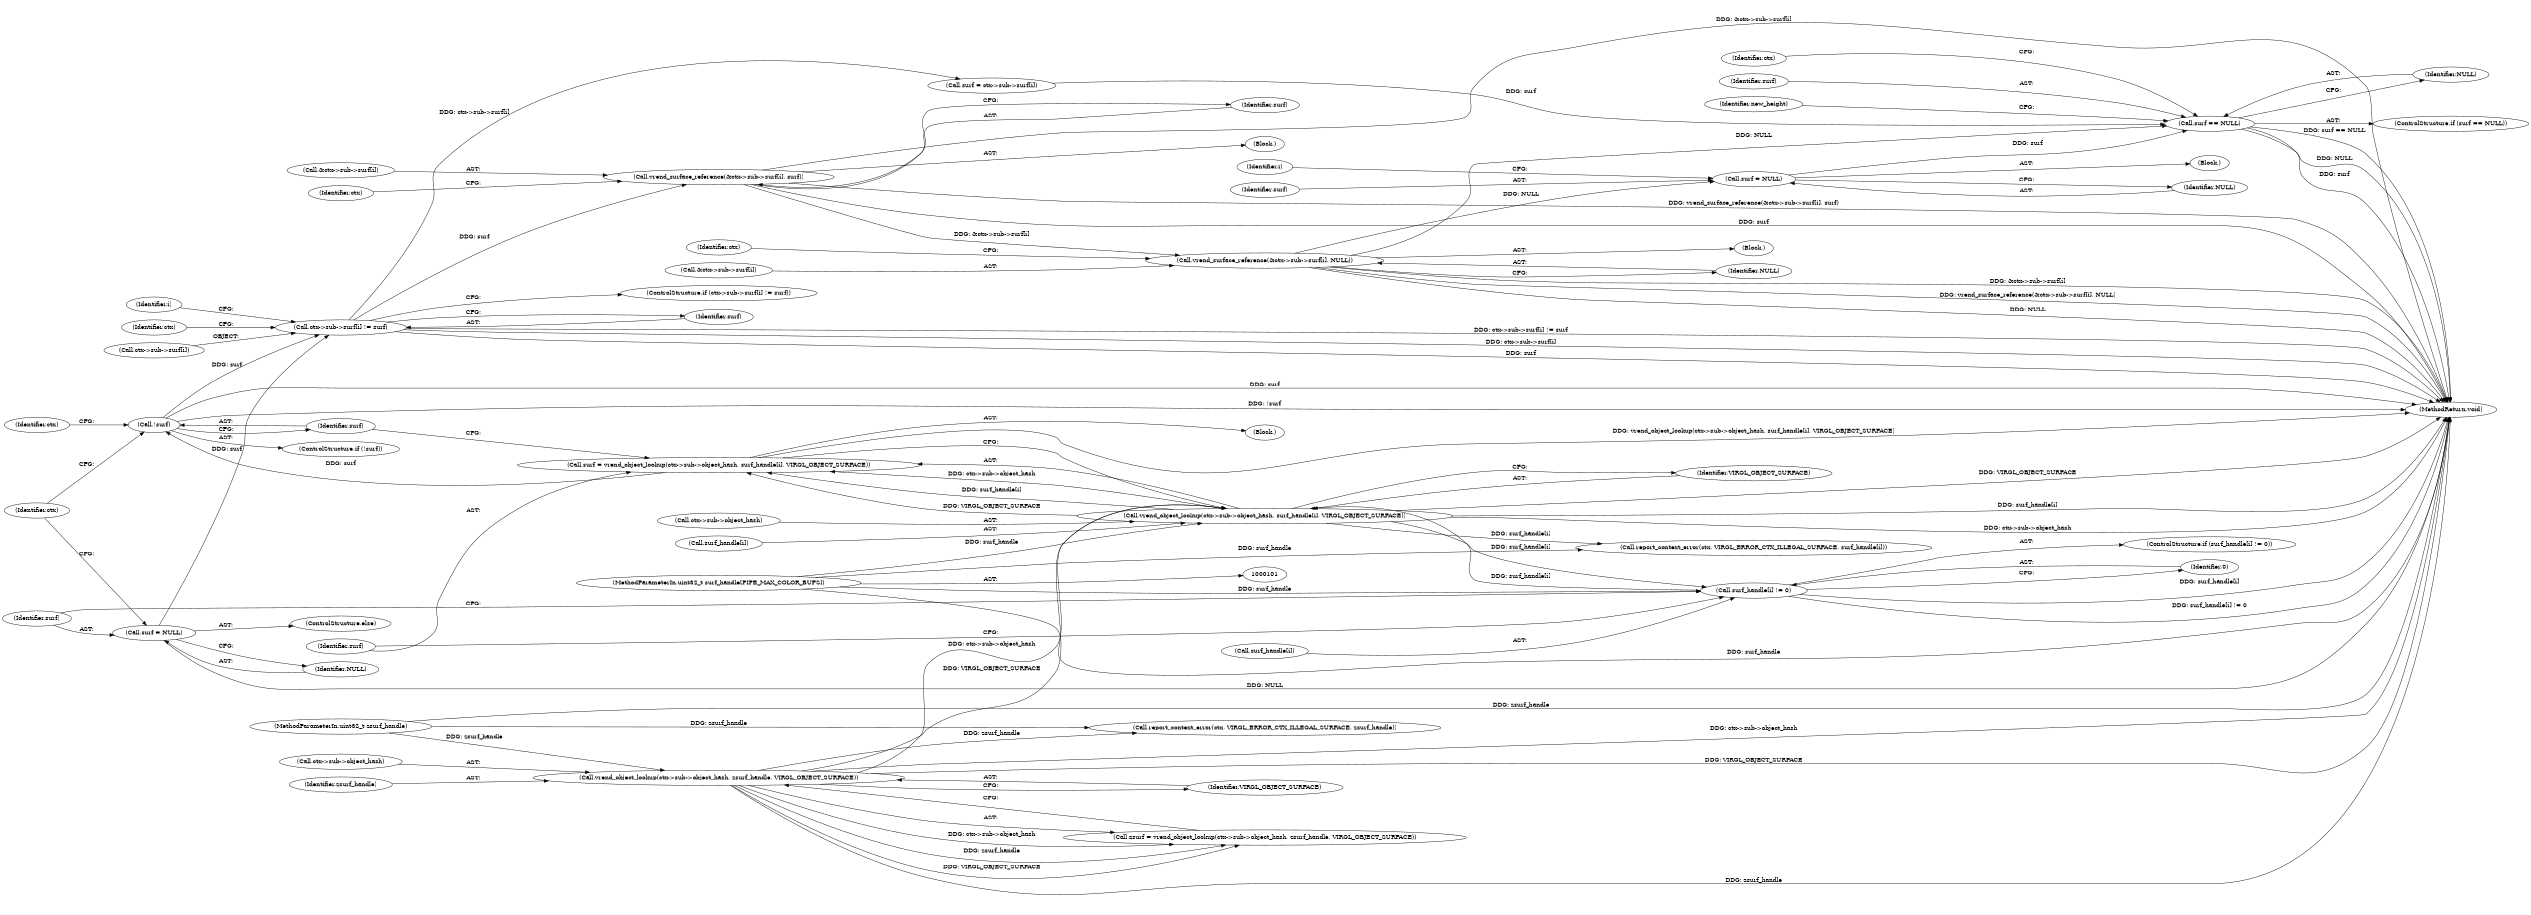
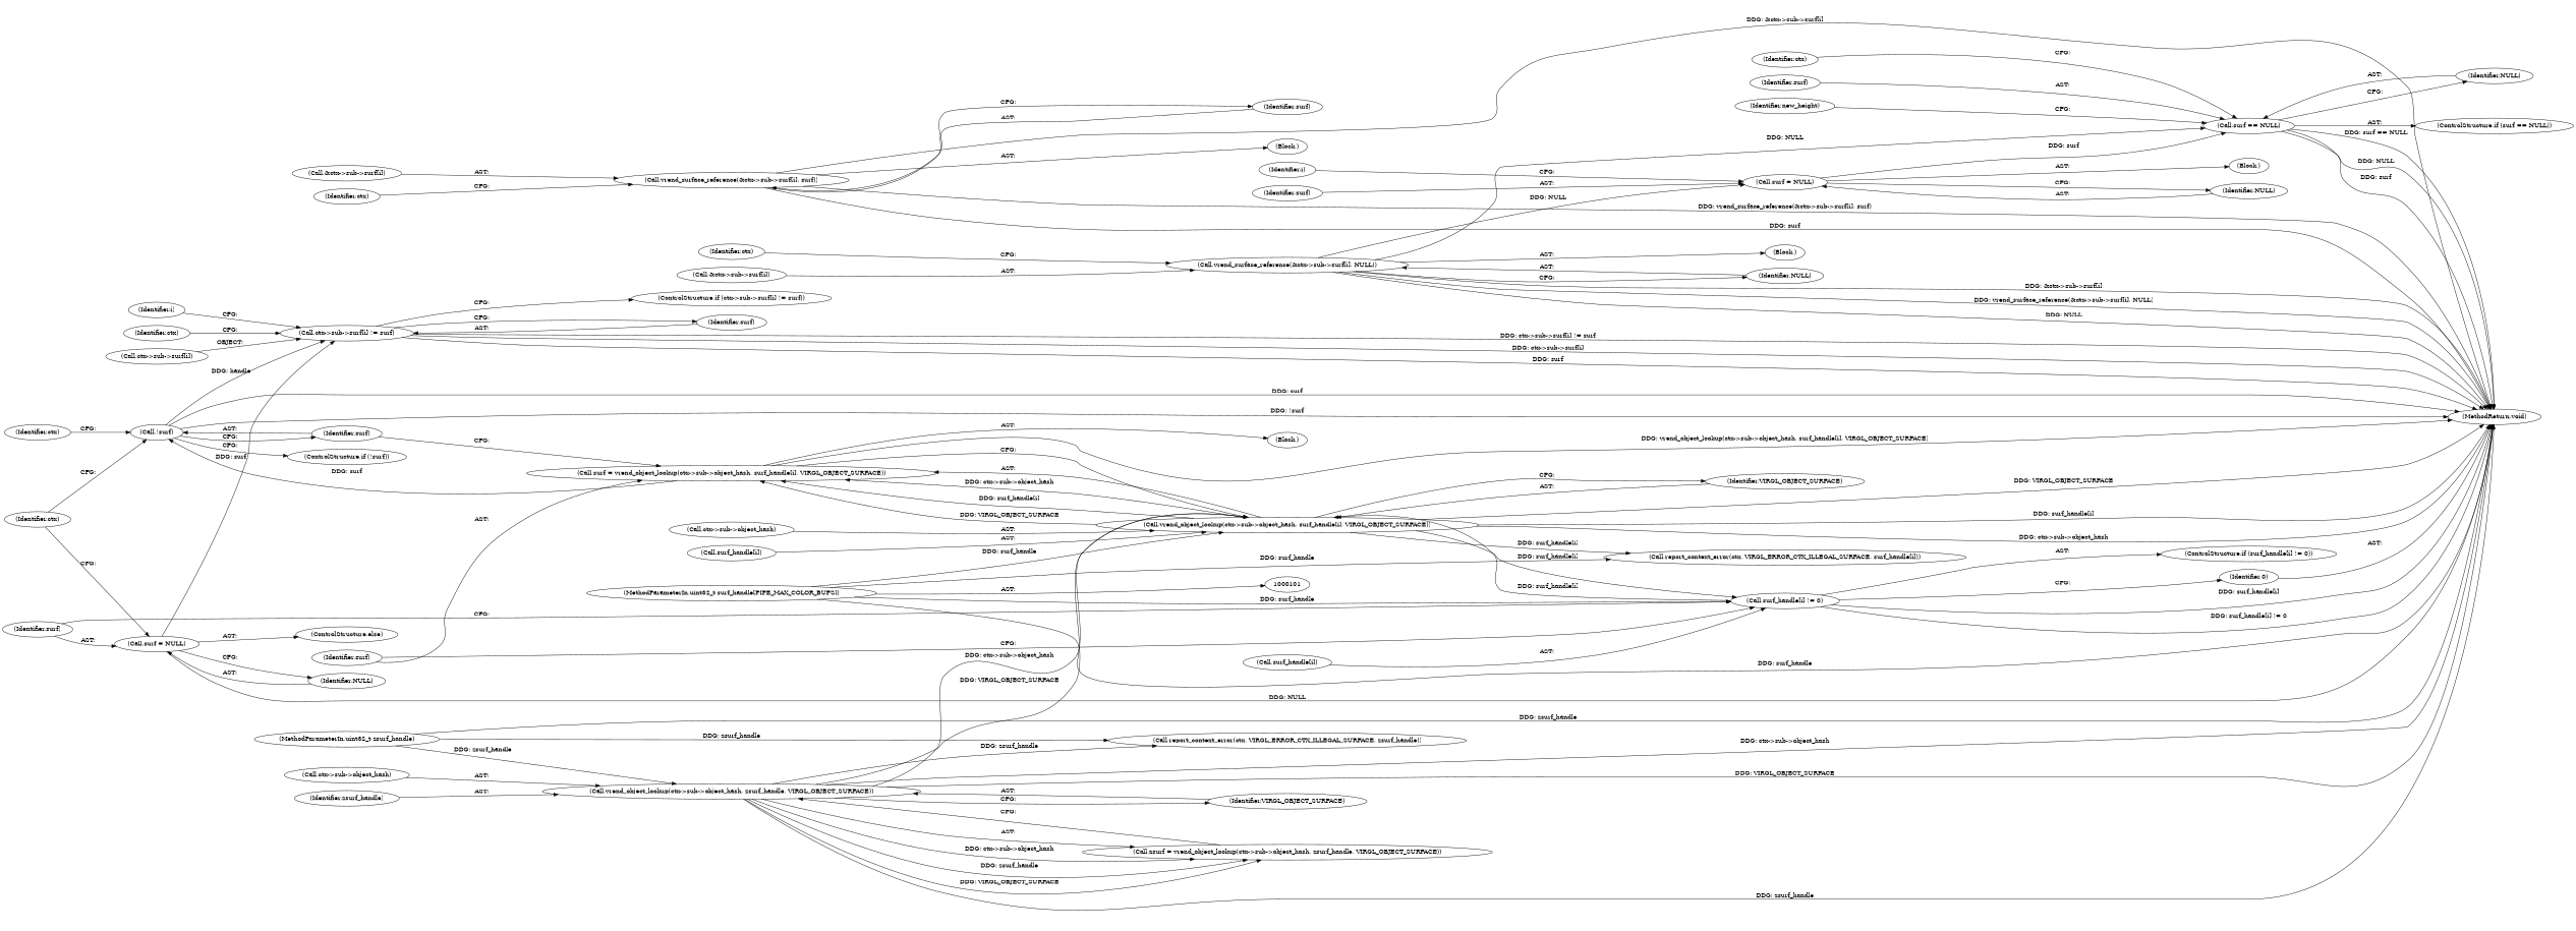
  digraph {
    rankdir=LR
    n1 [label="(Call,vrend_surface_reference(&ctx->sub->surf[i], surf))"]
    n2 [label="(Call,vrend_surface_reference(&ctx->sub->surf[i], NULL))"]
    n3 [label="(Identifier,surf)"]
    n4 [label="(Block,)"]
    n5 [label="(MethodReturn,void)"]
    n6 [label="(Call,surf = NULL)"]
    n7 [label="(Call,surf == NULL)"]
    n8 [label="(Block,)"]
    n9 [label="(Identifier,NULL)"]
    n10 [label="(Call,ctx->sub->surf[i] != surf)"]
-   n11 [label="(Call,surf = ctx->sub->surf[i])"]
    n12 [label="(ControlStructure,if (ctx->sub->surf[i] != surf))"]
    n13 [label="(Identifier,surf)"]
    n14 [label="(Call,!surf)"]
    n15 [label="(Identifier,surf)"]
    n16 [label="(ControlStructure,if (!surf))"]
    n17 [label="(Call,surf = vrend_object_lookup(ctx->sub->object_hash, surf_handle[i], VIRGL_OBJECT_SURFACE))"]
    n18 [label="(Call,vrend_object_lookup(ctx->sub->object_hash, surf_handle[i], VIRGL_OBJECT_SURFACE))"]
    n19 [label="(Block,)"]
    n20 [label="(Call,surf_handle[i] != 0)"]
    n21 [label="(Identifier,VIRGL_OBJECT_SURFACE)"]
    n22 [label="(Call,report_context_error(ctx, VIRGL_ERROR_CTX_ILLEGAL_SURFACE, surf_handle[i]))"]
    n23 [label="(ControlStructure,if (surf_handle[i] != 0))"]
    n24 [label="(Identifier,0)"]
    n25 [label="(Call,vrend_object_lookup(ctx->sub->object_hash, zsurf_handle, VIRGL_OBJECT_SURFACE))"]
    n26 [label="(Call,zsurf = vrend_object_lookup(ctx->sub->object_hash, zsurf_handle, VIRGL_OBJECT_SURFACE))"]
    n27 [label="(Identifier,VIRGL_OBJECT_SURFACE)"]
    n28 [label="(Call,report_context_error(ctx, VIRGL_ERROR_CTX_ILLEGAL_SURFACE, zsurf_handle))"]
    n29 [label="(MethodParameterIn,uint32_t zsurf_handle)"]
    n30 [label="(MethodParameterIn,uint32_t surf_handle[PIPE_MAX_COLOR_BUFS])"]
    1000101
    n32 [label="(Call,surf = NULL)"]
    n33 [label="(Identifier,NULL)"]
    n34 [label="(ControlStructure,else)"]
    n35 [label="(Block,)"]
    n36 [label="(Identifier,NULL)"]
    n37 [label="(Identifier,NULL)"]
    n38 [label="(ControlStructure,if (surf == NULL))"]
    n39 [label="(Identifier,ctx)"]
    n40 [label="(Identifier,ctx)"]
    n41 [label="(Call,surf_handle[i])"]
    n42 [label="(Identifier,ctx)"]
    n43 [label="(Call,ctx->sub->object_hash)"]
    n44 [label="(Call,&ctx->sub->surf[i])"]
    n45 [label="(Identifier,i)"]
    n46 [label="(Identifier,i)"]
    n47 [label="(Call,ctx->sub->object_hash)"]
    n48 [label="(Call,surf_handle[i])"]
    n49 [label="(Identifier,ctx)"]
    n50 [label="(Identifier,surf)"]
    n51 [label="(Identifier,ctx)"]
    n52 [label="(Identifier,new_height)"]
    n53 [label="(Identifier,ctx)"]
    n54 [label="(Call,ctx->sub->surf[i])"]
    n55 [label="(Identifier,surf)"]
    n56 [label="(Identifier,surf)"]
    n57 [label="(Identifier,zsurf_handle)"]
    n58 [label="(Identifier,surf)"]
    n59 [label="(Call,&ctx->sub->surf[i])"]
-   n1 -> n2 [label="DDG: &ctx->sub->surf[i]"]
    n1 -> n3 [label="CFG: "]
    n1 -> n4 [label="AST: "]
    n1 -> n5 [label="DDG: surf"]
    n1 -> n5 [label="DDG: &ctx->sub->surf[i]"]
    n1 -> n5 [label="DDG: vrend_surface_reference(&ctx->sub->surf[i], surf)"]
    n2 -> n5 [label="DDG: &ctx->sub->surf[i]"]
    n2 -> n5 [label="DDG: vrend_surface_reference(&ctx->sub->surf[i], NULL)"]
    n2 -> n5 [label="DDG: NULL"]
    n2 -> n6 [label="DDG: NULL"]
    n2 -> n7 [label="DDG: NULL"]
    n2 -> n8 [label="AST: "]
    n2 -> n9 [label="CFG: "]
    n3 -> n1 [label="AST: "]
    n6 -> n7 [label="DDG: surf"]
    n6 -> n35 [label="AST: "]
    n6 -> n36 [label="CFG: "]
    n7 -> n5 [label="DDG: surf"]
    n7 -> n5 [label="DDG: surf == NULL"]
    n7 -> n5 [label="DDG: NULL"]
    n7 -> n37 [label="CFG: "]
    n7 -> n38 [label="AST: "]
    n9 -> n2 [label="AST: "]
-   n10 -> n1 [label="DDG: surf"]
    n10 -> n5 [label="DDG: ctx->sub->surf[i] != surf"]
    n10 -> n5 [label="DDG: ctx->sub->surf[i]"]
    n10 -> n5 [label="DDG: surf"]
-   n10 -> n11 [label="DDG: ctx->sub->surf[i]"]
    n10 -> n12 [label="CFG: "]
    n10 -> n13 [label="CFG: "]
-   n11 -> n7 [label="DDG: surf"]
    n13 -> n10 [label="AST: "]
    n14 -> n5 [label="DDG: surf"]
    n14 -> n5 [label="DDG: !surf"]
-   n14 -> n10 [label="DDG: surf"]
+   n14 -> n10 [label="DDG: handle"]
    n14 -> n15 [label="CFG: "]
-   n14 -> n16 [label="AST: "]
+   n14 -> n16 [label="CFG: "]
    n15 -> n14 [label="AST: "]
    n15 -> n17 [label="CFG: "]
    n17 -> n5 [label="DDG: vrend_object_lookup(ctx->sub->object_hash, surf_handle[i], VIRGL_OBJECT_SURFACE)"]
    n17 -> n14 [label="DDG: surf"]
    n17 -> n18 [label="CFG: "]
    n17 -> n19 [label="AST: "]
    n18 -> n5 [label="DDG: surf_handle[i]"]
    n18 -> n5 [label="DDG: ctx->sub->object_hash"]
    n18 -> n5 [label="DDG: VIRGL_OBJECT_SURFACE"]
    n18 -> n17 [label="AST: "]
    n18 -> n17 [label="DDG: ctx->sub->object_hash"]
    n18 -> n17 [label="DDG: surf_handle[i]"]
    n18 -> n17 [label="DDG: VIRGL_OBJECT_SURFACE"]
    n18 -> n20 [label="DDG: surf_handle[i]"]
    n18 -> n21 [label="CFG: "]
    n18 -> n22 [label="DDG: surf_handle[i]"]
    n20 -> n5 [label="DDG: surf_handle[i]"]
    n20 -> n5 [label="DDG: surf_handle[i] != 0"]
    n20 -> n18 [label="DDG: surf_handle[i]"]
    n20 -> n23 [label="AST: "]
    n20 -> n24 [label="CFG: "]
    n21 -> n18 [label="AST: "]
-   n24 -> n20 [label="AST: "]
+   n24 -> n5 [label="AST: "]
    n25 -> n5 [label="DDG: zsurf_handle"]
    n25 -> n5 [label="DDG: VIRGL_OBJECT_SURFACE"]
    n25 -> n5 [label="DDG: ctx->sub->object_hash"]
    n25 -> n18 [label="DDG: ctx->sub->object_hash"]
    n25 -> n18 [label="DDG: VIRGL_OBJECT_SURFACE"]
    n25 -> n26 [label="AST: "]
    n25 -> n26 [label="DDG: ctx->sub->object_hash"]
    n25 -> n26 [label="DDG: zsurf_handle"]
    n25 -> n26 [label="DDG: VIRGL_OBJECT_SURFACE"]
    n25 -> n27 [label="CFG: "]
    n25 -> n28 [label="DDG: zsurf_handle"]
    n26 -> n25 [label="CFG: "]
    n27 -> n25 [label="AST: "]
    n29 -> n5 [label="DDG: zsurf_handle"]
    n29 -> n25 [label="DDG: zsurf_handle"]
    n29 -> n28 [label="DDG: zsurf_handle"]
    n30 -> n5 [label="DDG: surf_handle"]
    n30 -> n18 [label="DDG: surf_handle"]
    n30 -> n20 [label="DDG: surf_handle"]
    n30 -> n22 [label="DDG: surf_handle"]
    n30 -> 1000101 [label="AST: "]
    n32 -> n5 [label="DDG: NULL"]
    n32 -> n10 [label="DDG: surf"]
    n32 -> n33 [label="CFG: "]
    n32 -> n34 [label="AST: "]
    n33 -> n32 [label="AST: "]
    n36 -> n6 [label="AST: "]
    n37 -> n7 [label="AST: "]
    n39 -> n14 [label="CFG: "]
    n40 -> n7 [label="CFG: "]
    n41 -> n20 [label="AST: "]
    n42 -> n2 [label="CFG: "]
    n43 -> n25 [label="AST: "]
    n44 -> n2 [label="AST: "]
    n45 -> n6 [label="CFG: "]
    n46 -> n10 [label="CFG: "]
    n47 -> n18 [label="AST: "]
    n48 -> n18 [label="AST: "]
    n49 -> n1 [label="CFG: "]
    n50 -> n7 [label="AST: "]
    n51 -> n14 [label="CFG: "]
    n51 -> n32 [label="CFG: "]
    n52 -> n7 [label="CFG: "]
    n53 -> n10 [label="CFG: "]
    n54 -> n10 [label="OBJECT: "]
    n55 -> n17 [label="AST: "]
    n55 -> n20 [label="CFG: "]
    n56 -> n20 [label="CFG: "]
    n56 -> n32 [label="AST: "]
    n57 -> n25 [label="AST: "]
    n58 -> n6 [label="AST: "]
    n59 -> n1 [label="AST: "]
  }
